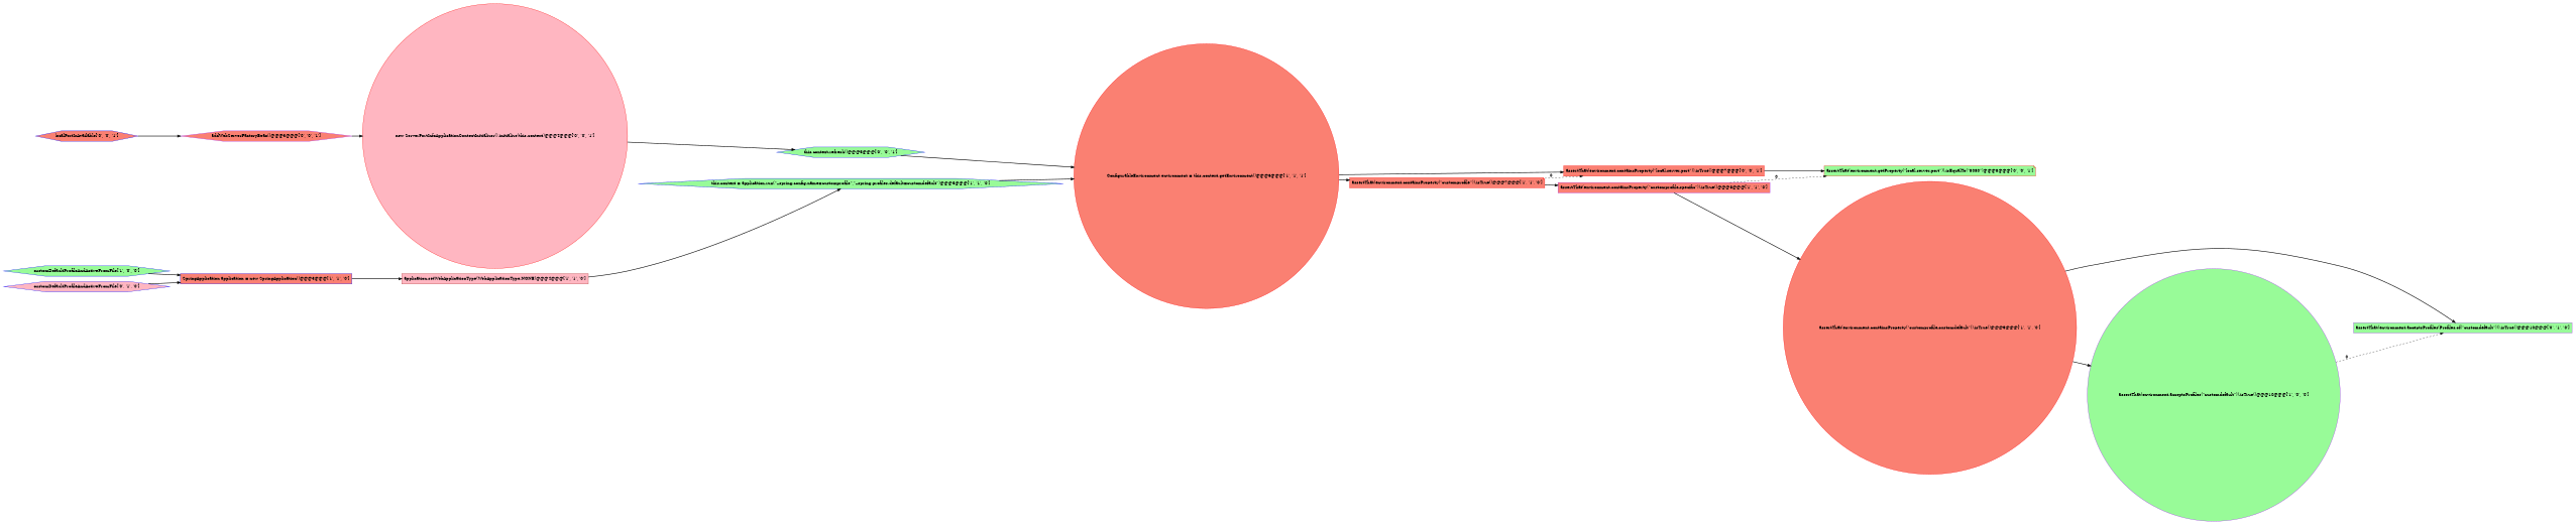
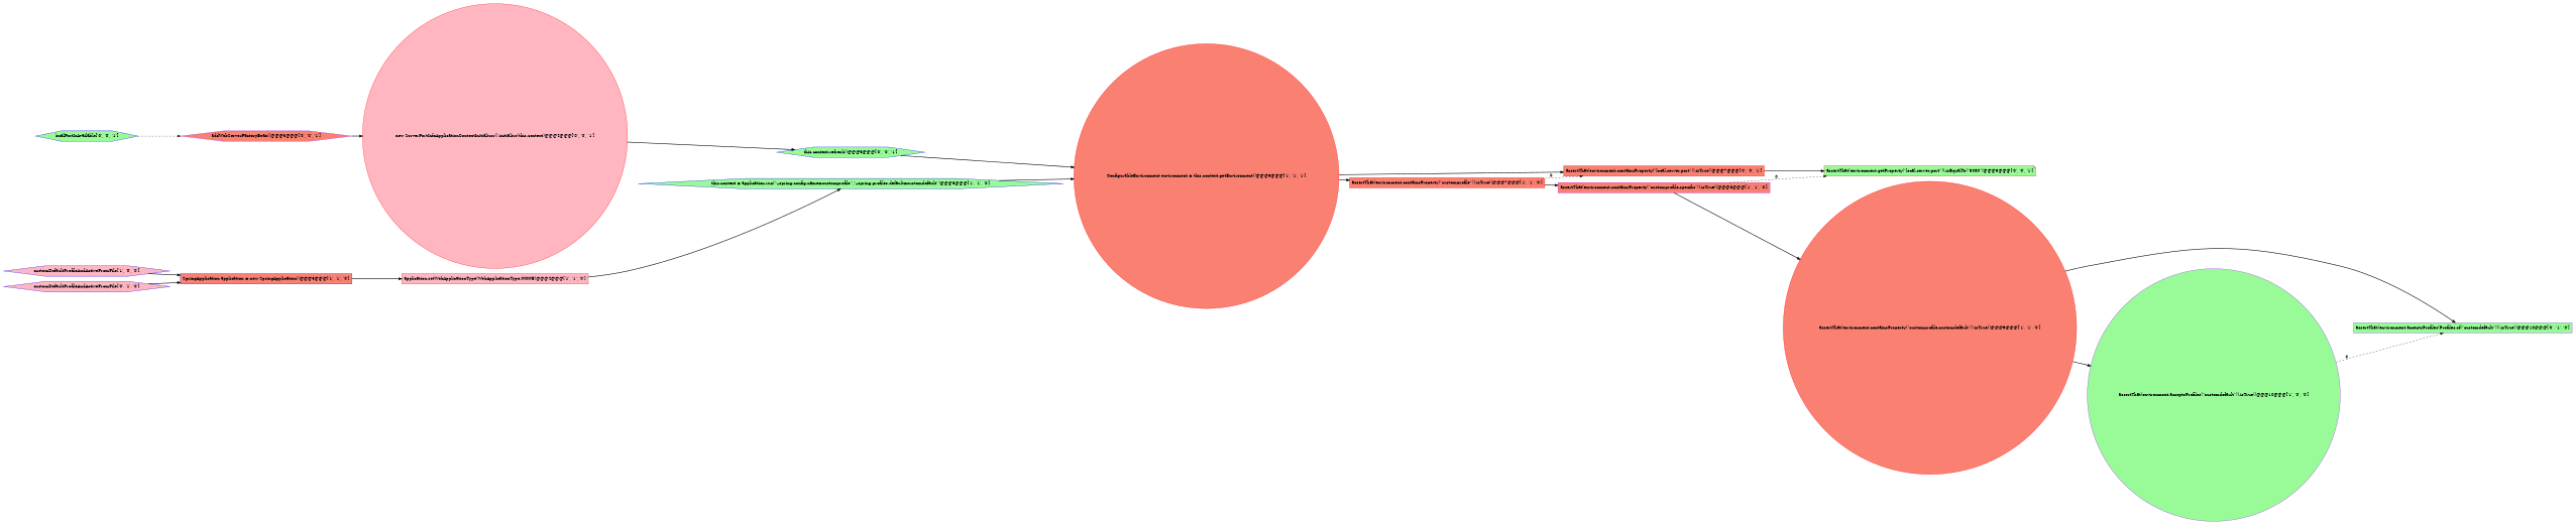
  digraph {
    rankdir=LR
    node [color=blue fillcolor=salmon shape=hexagon style=filled]
    edge [style=bold]
-   n1 [label="localPortIsAvailable['0', '0', '1']"]
+   n1 [fillcolor=palegreen label="localPortIsAvailable['0', '0', '1']"]
    n2 [color=purple label="addWebServerFactoryBean()@@@3@@@['0', '0', '1']"]
    n3 [color=red fillcolor=lightpink label="new ServerPortInfoApplicationContextInitializer().initialize(this.context)@@@4@@@['0', '0', '1']" shape=circle]
    n4 [color=purple fillcolor=palegreen label="assertThat(environment.acceptsProfiles(Profiles.of(\"customdefault\"))).isTrue()@@@10@@@['0', '1', '0']" shape=box]
    n5 [fillcolor=palegreen label="this.context.refresh()@@@5@@@['0', '0', '1']"]
    n6 [color=purple fillcolor=palegreen label="assertThat(environment.acceptsProfiles(\"customdefault\")).isTrue()@@@10@@@['1', '0', '0']" shape=circle]
-   n7 [fillcolor=palegreen label="customDefaultProfileAndActiveFromFile['1', '0', '0']"]
+   n7 [fillcolor=lightpink label="customDefaultProfileAndActiveFromFile['1', '0', '0']"]
    n8 [label="SpringApplication application = new SpringApplication()@@@3@@@['1', '1', '0']" shape=box]
    n9 [color=brown fillcolor=lightpink label="application.setWebApplicationType(WebApplicationType.NONE)@@@4@@@['1', '1', '0']" shape=box]
    n10 [color=red label="ConfigurableEnvironment environment = this.context.getEnvironment()@@@6@@@['1', '1', '1']" shape=circle]
    n11 [color=red label="assertThat(environment.containsProperty(\"local.server.port\")).isTrue()@@@7@@@['0', '0', '1']" shape=box]
    n12 [color=red label="assertThat(environment.containsProperty(\"customprofile\")).isTrue()@@@7@@@['1', '1', '0']" shape=note]
    n13 [color=red fillcolor=palegreen label="assertThat(environment.getProperty(\"local.server.port\")).isEqualTo(\"8080\")@@@8@@@['0', '0', '1']" shape=note]
    n14 [color=purple label="assertThat(environment.containsProperty(\"customprofile-specific\")).isTrue()@@@8@@@['1', '1', '0']" shape=box]
    n15 [fillcolor=palegreen label="this.context = application.run(\"--spring.config.name=customprofile\",\"--spring.profiles.default=customdefault\")@@@5@@@['1', '1', '0']"]
    n16 [color=red label="assertThat(environment.containsProperty(\"customprofile-customdefault\")).isTrue()@@@9@@@['1', '1', '0']" shape=circle]
    n17 [fillcolor=lightpink label="customDefaultProfileAndActiveFromFile['0', '1', '0']"]
-   n1 -> n2
+   n1 -> n2 [style=dashed]
    n2 -> n3
    n3 -> n5
    n5 -> n10
    n6 -> n4 [label=0 style=dashed]
    n7 -> n8
    n8 -> n9
    n9 -> n15
    n10 -> n11
    n10 -> n12
    n11 -> n13
    n12 -> n11 [label=0 style=dashed]
    n12 -> n14
    n14 -> n13 [label=0 style=dashed]
    n14 -> n16
    n15 -> n10
    n16 -> n4
    n16 -> n6
    n17 -> n8
  }
